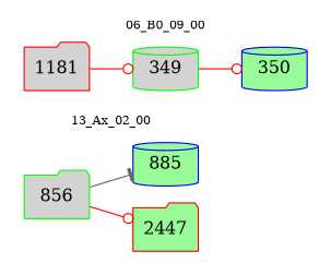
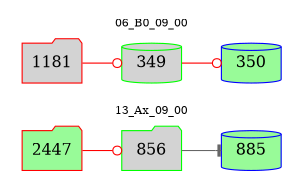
  digraph {
    rankdir=LR
    node [color=green fillcolor=lightgrey shape=folder style=filled]
    edge [arrowhead=odot color=red]
    n1 [label=856]
    n2 [color=red fillcolor=palegreen label=2447]
    n3 [color=blue fillcolor=palegreen label=885 shape=cylinder]
    n4 [label=349 shape=cylinder]
    n5 [color=blue fillcolor=palegreen label=350 shape=cylinder]
    n6 [color=red label=1181]
    subgraph cluster_1 {
      color=white
      fontsize=10
-     label="13_Ax_02_00"
+     label="13_Ax_09_00"
      n1
      n2
      n3
    }
    subgraph cluster_2 {
      color=white
      fontsize=10
      label="06_B0_09_00"
      n4
      n5
      n6
    }
-   n1 -> n2
+   n2 -> n1
    n1 -> n3 [arrowhead=tee color=gray40]
    n4 -> n5
    n6 -> n4
  }
